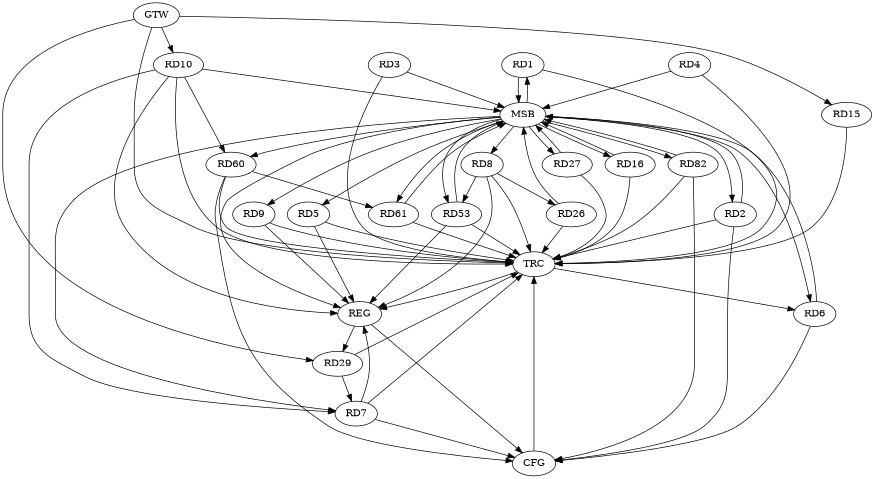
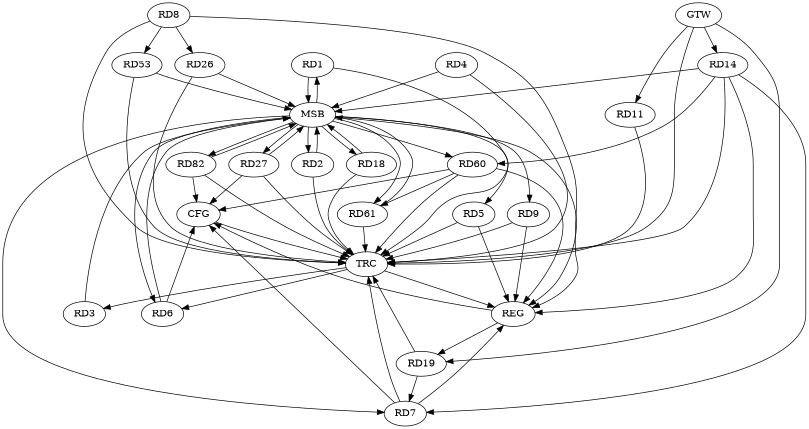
  strict digraph {
    n1 [label=RD1]
    n2 [label=MSB]
    n3 [label=TRC]
    n4 [label=RD2]
    n5 [label=RD5]
    n6 [label=REG]
    n7 [label=RD6]
    n8 [label=RD7]
    n9 [label=RD8]
    n10 [label=RD53]
-   n11 [label=RD16]
+   n11 [label=RD18]
    n12 [label=RD9]
    n13 [label=RD60]
    n14 [label=RD61]
    n15 [label=RD82]
    n16 [label=RD27]
    n17 [label=RD3]
    n18 [label=CFG]
    n19 [label=RD4]
-   n20 [label=RD29]
+   n20 [label=RD19]
    n21 [label=RD26]
-   n22 [label=RD10]
-   n23 [label=RD15]
+   n22 [label=RD14]
+   n23 [label=RD11]
    n24 [label=GTW]
    n1 -> n2
    n1 -> n3
    n2 -> n1
    n2 -> n4
    n2 -> n5
    n2 -> n6
    n2 -> n7
    n2 -> n8
-   n2 -> n9
-   n2 -> n10
    n2 -> n11
    n2 -> n12
    n2 -> n13
    n2 -> n14
    n2 -> n15
    n2 -> n16
    n3 -> n6
    n3 -> n7
    n4 -> n2
    n4 -> n3
    n5 -> n3
    n5 -> n6
    n6 -> n18
    n6 -> n20
    n7 -> n2
    n7 -> n18
    n8 -> n3
    n8 -> n6
    n8 -> n18
    n9 -> n3
    n9 -> n6
    n9 -> n10
    n9 -> n21
    n10 -> n2
    n10 -> n3
    n11 -> n2
    n11 -> n3
    n12 -> n3
    n12 -> n6
    n13 -> n3
-   n10 -> n6
+   n13 -> n6
    n13 -> n14
    n13 -> n18
    n14 -> n2
    n14 -> n3
    n15 -> n2
    n15 -> n3
    n15 -> n18
    n16 -> n2
    n16 -> n3
-   n4 -> n18
+   n16 -> n18
    n17 -> n2
-   n17 -> n3
+   n3 -> n17
    n18 -> n3
    n19 -> n2
    n19 -> n3
    n20 -> n3
    n20 -> n8
    n21 -> n2
    n21 -> n3
    n22 -> n2
    n22 -> n3
    n22 -> n6
    n22 -> n8
    n22 -> n13
    n23 -> n3
    n24 -> n3
    n24 -> n20
    n24 -> n22
    n24 -> n23
  }
